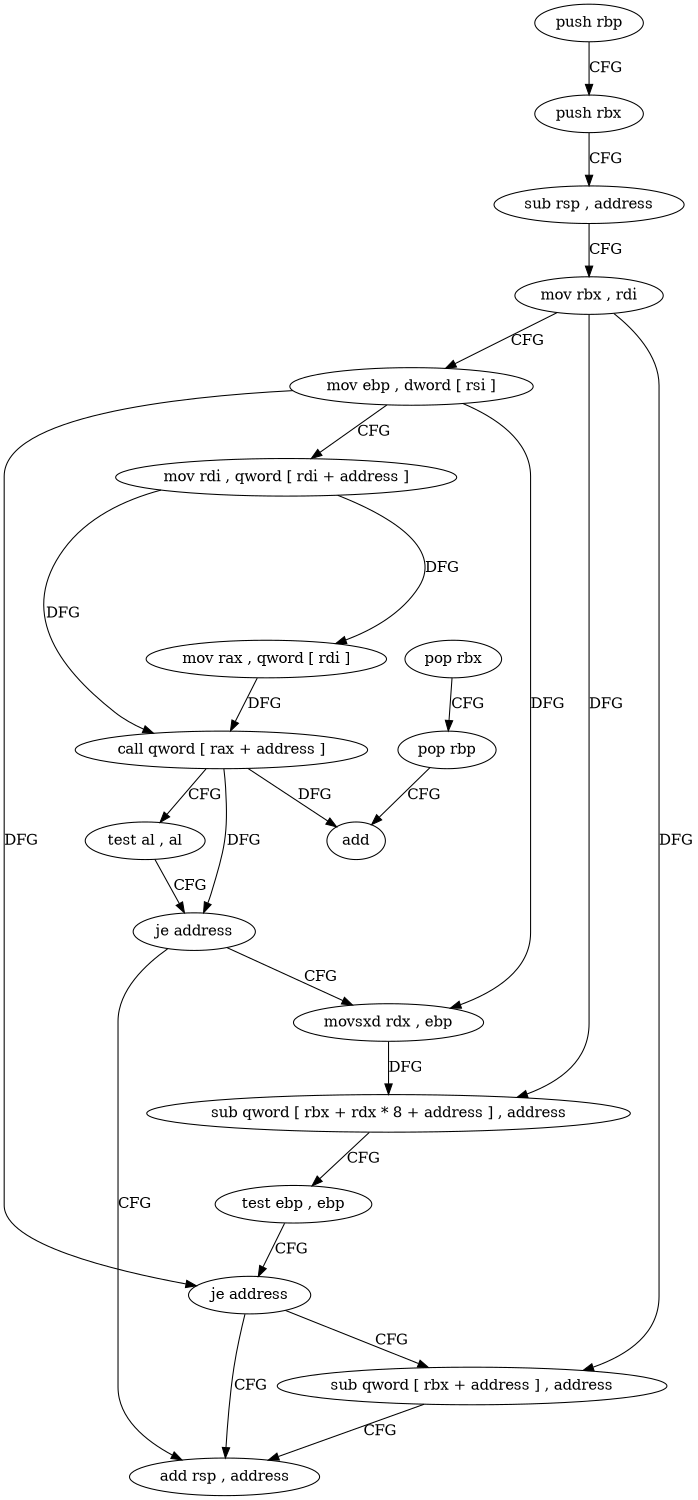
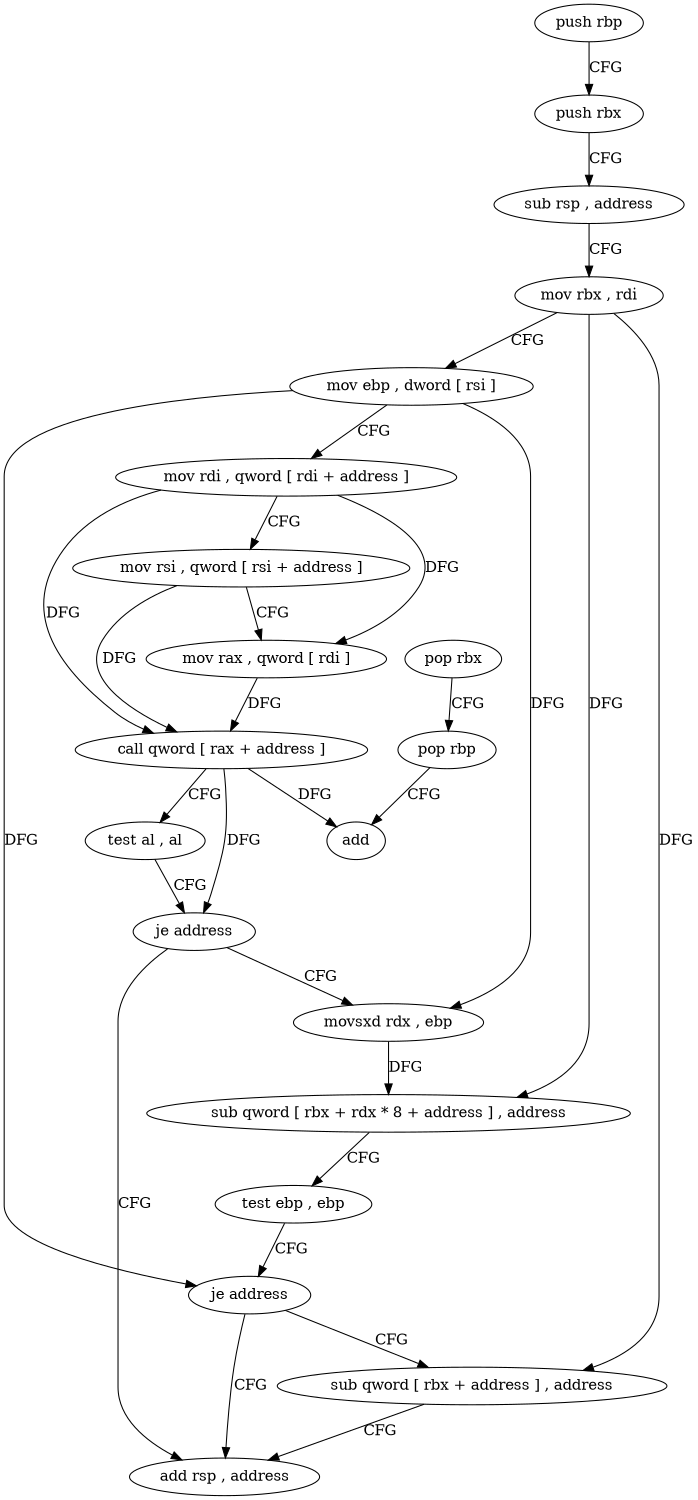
  digraph {
    n1 [label="push rbp"]
    n2 [label="push rbx"]
    n3 [label="sub rsp , address"]
    n4 [label="mov rbx , rdi"]
    n5 [label="mov ebp , dword [ rsi ]"]
    n6 [label="sub qword [ rbx + rdx * 8 + address ] , address"]
    n7 [label="sub qword [ rbx + address ] , address"]
    n8 [label="mov rdi , qword [ rdi + address ]"]
    n9 [label="movsxd rdx , ebp"]
    n10 [label="je address"]
    n11 [label="test ebp , ebp"]
    n12 [label="add rsp , address"]
+   n13 [label="mov rsi , qword [ rsi + address ]"]
    n14 [label="mov rax , qword [ rdi ]"]
    n15 [label="call qword [ rax + address ]"]
    n16 [label="test al , al"]
    n17 [label="je address"]
    n18 [label=add]
    n19 [label="pop rbx"]
    n20 [label="pop rbp"]
    n1 -> n2 [label=CFG]
    n2 -> n3 [label=CFG]
    n3 -> n4 [label=CFG]
    n4 -> n5 [label=CFG]
    n4 -> n6 [label=DFG]
    n4 -> n7 [label=DFG]
    n5 -> n8 [label=CFG]
    n5 -> n9 [label=DFG]
    n5 -> n10 [label=DFG]
    n6 -> n11 [label=CFG]
    n7 -> n12 [label=CFG]
+   n8 -> n13 [label=CFG]
    n8 -> n14 [label=DFG]
    n8 -> n15 [label=DFG]
    n9 -> n6 [label=DFG]
    n10 -> n7 [label=CFG]
    n10 -> n12 [label=CFG]
    n11 -> n10 [label=CFG]
+   n13 -> n14 [label=CFG]
+   n13 -> n15 [label=DFG]
    n14 -> n15 [label=DFG]
    n15 -> n16 [label=CFG]
    n15 -> n17 [label=DFG]
    n15 -> n18 [label=DFG]
    n16 -> n17 [label=CFG]
    n17 -> n9 [label=CFG]
    n17 -> n12 [label=CFG]
    n19 -> n20 [label=CFG]
    n20 -> n18 [label=CFG]
  }
